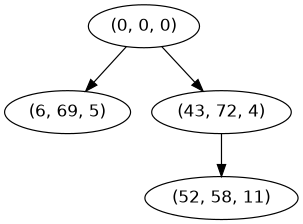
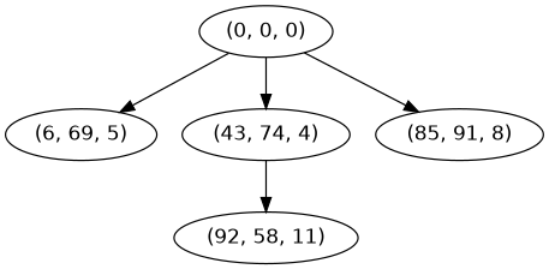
  digraph {
    fontname="DejaVu Sans"
    node [fontname="DejaVu Sans"]
    edge [fontname="DejaVu Sans"]
    n1 [label="(6, 69, 5)"]
    "(0, 0, 0)"
-   "(43, 72, 4)"
-   "(52, 58, 11)"
+   "(43, 72, 4)" [label="(43, 74, 4)"]
+   "(85, 91, 8)"
+   "(52, 58, 11)" [label="(92, 58, 11)"]
    "(0, 0, 0)" -> n1
    "(0, 0, 0)" -> "(43, 72, 4)"
+   "(0, 0, 0)" -> "(85, 91, 8)"
    "(43, 72, 4)" -> "(52, 58, 11)"
  }
